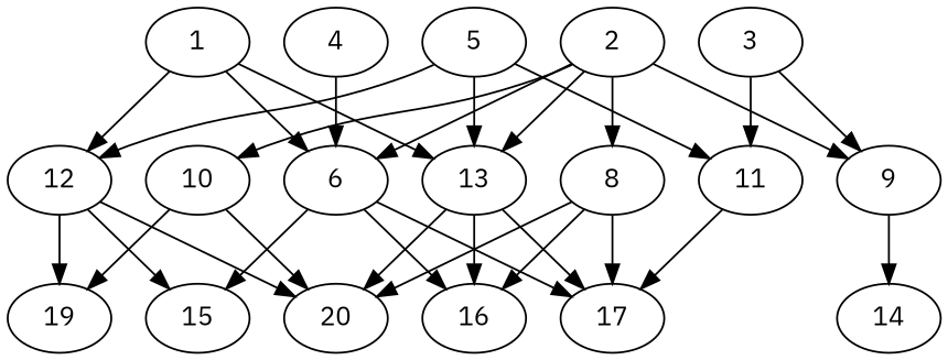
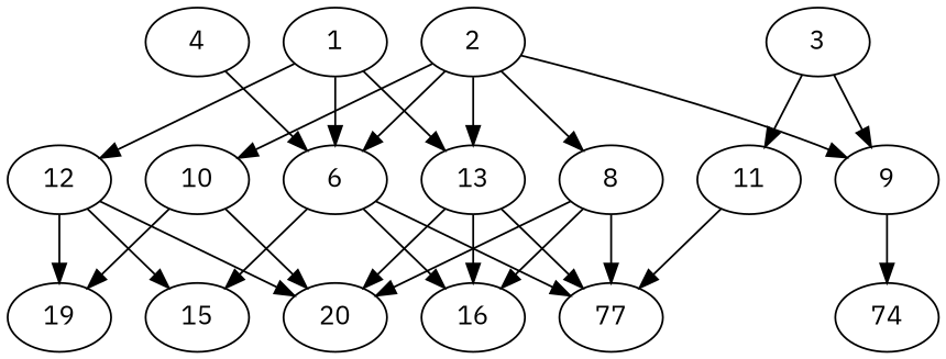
  digraph {
    fontname="IBM Plex Sans"
    node [alpha=0.17 fontname="IBM Plex Sans"]
    edge [fontname="IBM Plex Sans"]
    1 [expect_size=22450176]
    6 [alpha=0.06 expect_size=8120320]
    12 [alpha=0.11 expect_size=35904512]
    13 [alpha=0.02 expect_size=39185408]
    15 [alpha=0.15 expect_size=12559360]
    16 [expect_size=14162944]
-   17 [alpha=0.03 expect_size=27228160]
+   17 [alpha=0.03 expect_size=27228160 label=77]
    20 [alpha=0.18 expect_size=49745920]
    19 [alpha=0.07 expect_size=27183104]
    2 [alpha=0.01 expect_size=34637824]
    8 [alpha=0.16 expect_size=11414528]
    9 [alpha=0.10 expect_size=12223488]
    10 [alpha=0.08 expect_size=50115584]
-   14 [alpha=0.09 expect_size=19848192]
+   14 [alpha=0.09 expect_size=19848192 label=74]
    3 [alpha=0.12 expect_size=44644352]
    11 [alpha=0.08 expect_size=42811392]
    4 [expect_size=20314112]
-   5 [alpha=0.01 expect_size=26574848]
    1 -> 6
    1 -> 12
    1 -> 13
    6 -> 15
    6 -> 16
    6 -> 17
    12 -> 15
    12 -> 20
    12 -> 19
    13 -> 16
    13 -> 17
    13 -> 20
    2 -> 6
    2 -> 13
    2 -> 8
    2 -> 9
    2 -> 10
    8 -> 16
    8 -> 17
    8 -> 20
    9 -> 14
    10 -> 20
    10 -> 19
    3 -> 9
    3 -> 11
    11 -> 17
    4 -> 6
-   5 -> 12
-   5 -> 13
-   5 -> 11
  }
